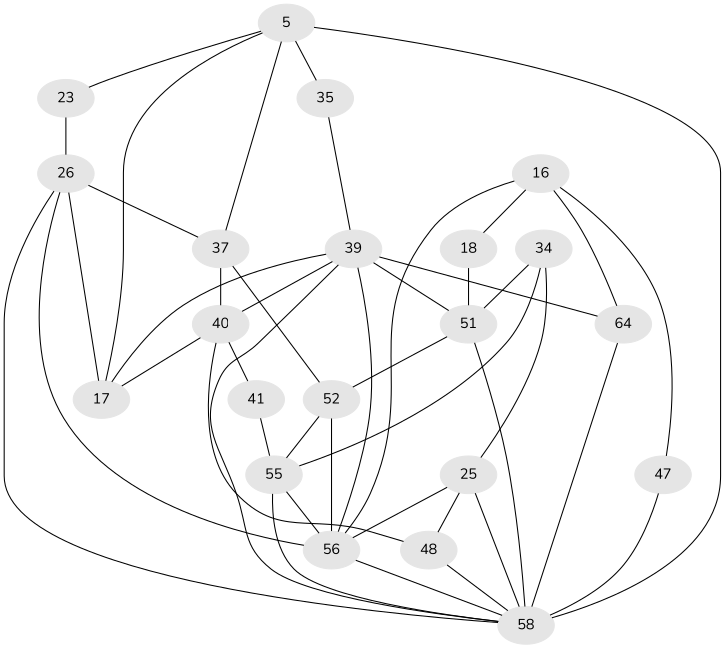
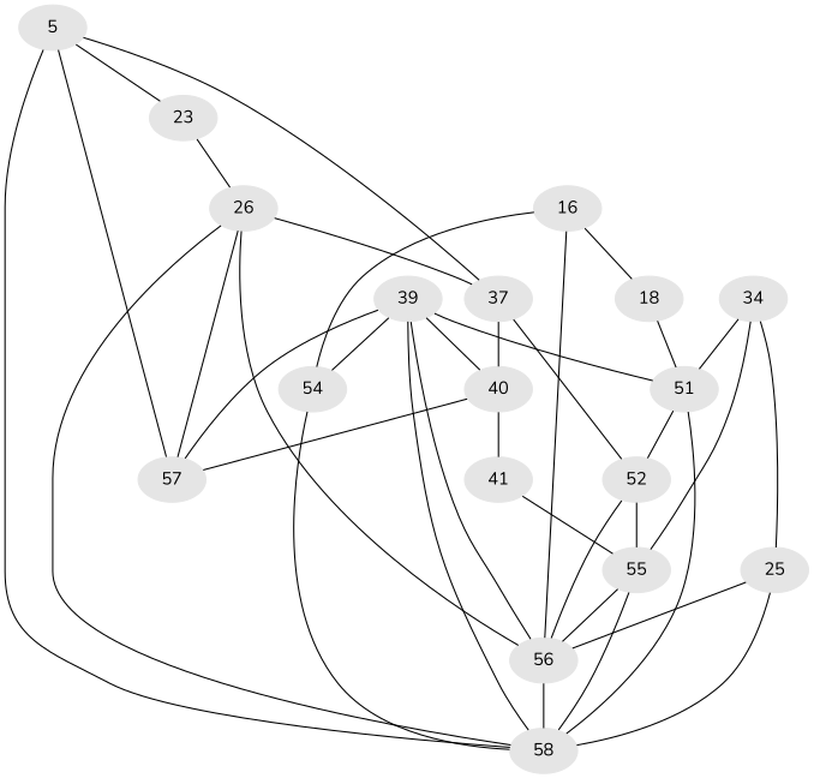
  graph {
    fontname=Nunito
    node [color=gray90 fontname=Nunito style=filled]
    edge [fontname=Nunito]
    5
    23
-   35 [super="+2"]
    37 [super="+12"]
-   57 [super="+22" label=17]
+   57 [super="+22"]
    58 [super="+33+53+46"]
    26 [super="+20"]
    39 [super="+8+14+36"]
    40 [super="+11+6"]
    52 [super="+24"]
    16
    18
-   47
-   54 [super="+50+32" label=64]
+   54 [super="+50+32"]
    56 [super="+25+43"]
    51 [super="+29+38+31"]
    34 [super="+4"]
    n18 [label=25 super="+10"]
    55 [super="+7"]
-   48 [super="+27+42"]
    41
    5 -- 23
-   5 -- 35
    5 -- 37 [weight=2]
    5 -- 57
    5 -- 58 [weight=3]
    23 -- 26
-   35 -- 39
    37 -- 40 [weight=3]
    37 -- 52
    26 -- 37 [weight=2]
    26 -- 57
    26 -- 58
    26 -- 56 [weight=2]
    39 -- 57
    39 -- 58
    39 -- 40 [weight=2]
    39 -- 54 [weight=3]
    39 -- 56
    39 -- 51 [weight=4]
    40 -- 57
-   40 -- 48 [weight=2]
    40 -- 41
    52 -- 56 [weight=2]
    52 -- 55
    16 -- 18
-   16 -- 47
    16 -- 54 [weight=2]
    16 -- 56 [weight=2]
    18 -- 51
-   47 -- 58
    54 -- 58 [weight=2]
    56 -- 58
    51 -- 58 [weight=5]
    51 -- 52 [weight=2]
    34 -- 51 [weight=2]
    34 -- n18
    34 -- 55 [weight=2]
    n18 -- 58
    n18 -- 56
-   n18 -- 48
    55 -- 58
    55 -- 56 [weight=2]
-   48 -- 58 [weight=4]
    41 -- 55
  }
